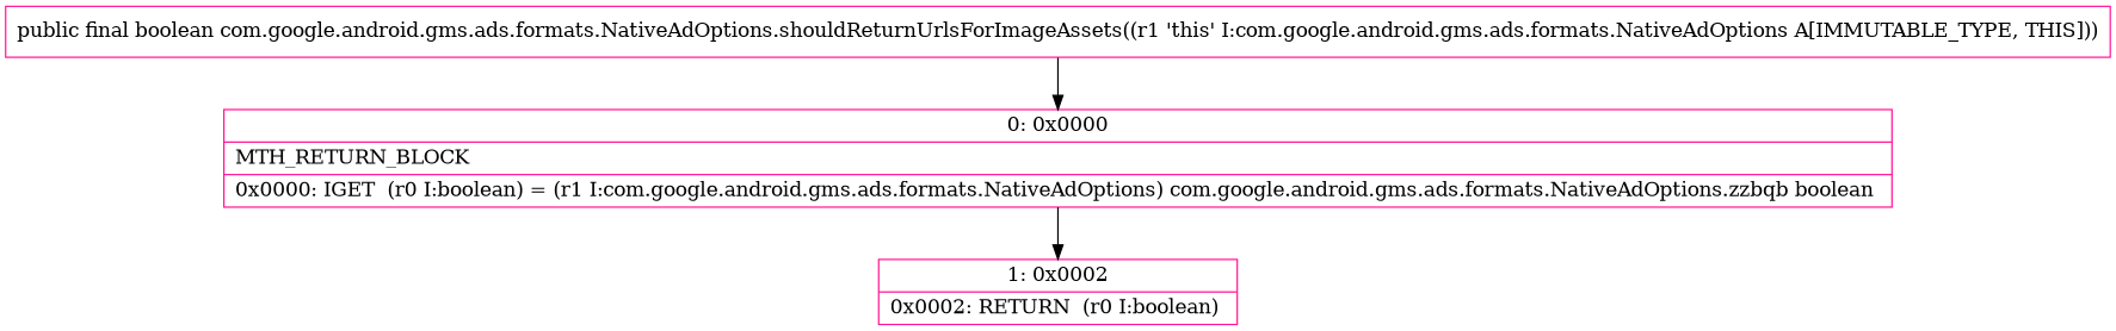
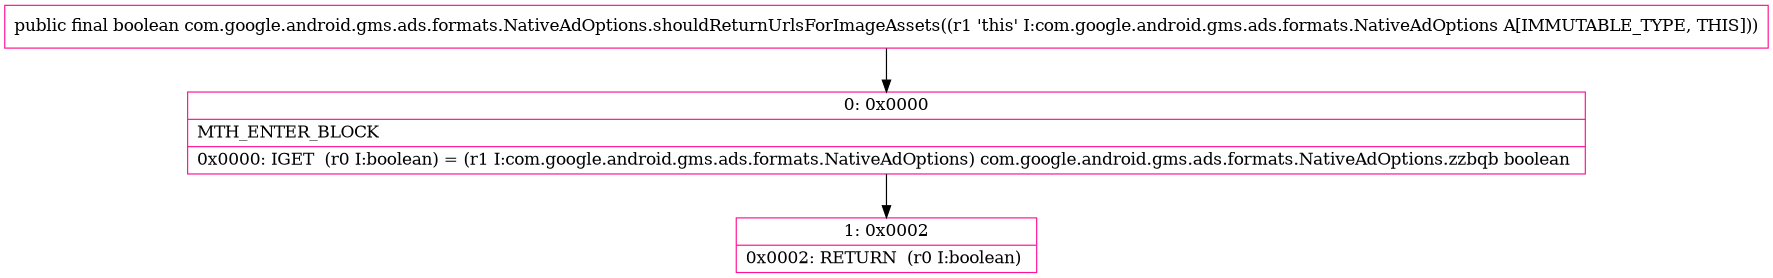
  digraph {
    node [shape=record color=deeppink]
    edge [color=black]
-   n1 [label="{0\:\ 0x0000|MTH_RETURN_BLOCK\l|0x0000: IGET  (r0 I:boolean) = (r1 I:com.google.android.gms.ads.formats.NativeAdOptions) com.google.android.gms.ads.formats.NativeAdOptions.zzbqb boolean \l}"]
+   n1 [label="{0\:\ 0x0000|MTH_ENTER_BLOCK\l|0x0000: IGET  (r0 I:boolean) = (r1 I:com.google.android.gms.ads.formats.NativeAdOptions) com.google.android.gms.ads.formats.NativeAdOptions.zzbqb boolean \l}"]
    n2 [label="{1\:\ 0x0002|0x0002: RETURN  (r0 I:boolean) \l}"]
    n3 [label="{public final boolean com.google.android.gms.ads.formats.NativeAdOptions.shouldReturnUrlsForImageAssets((r1 'this' I:com.google.android.gms.ads.formats.NativeAdOptions A[IMMUTABLE_TYPE, THIS])) }"]
    n1 -> n2
    n3 -> n1
  }
